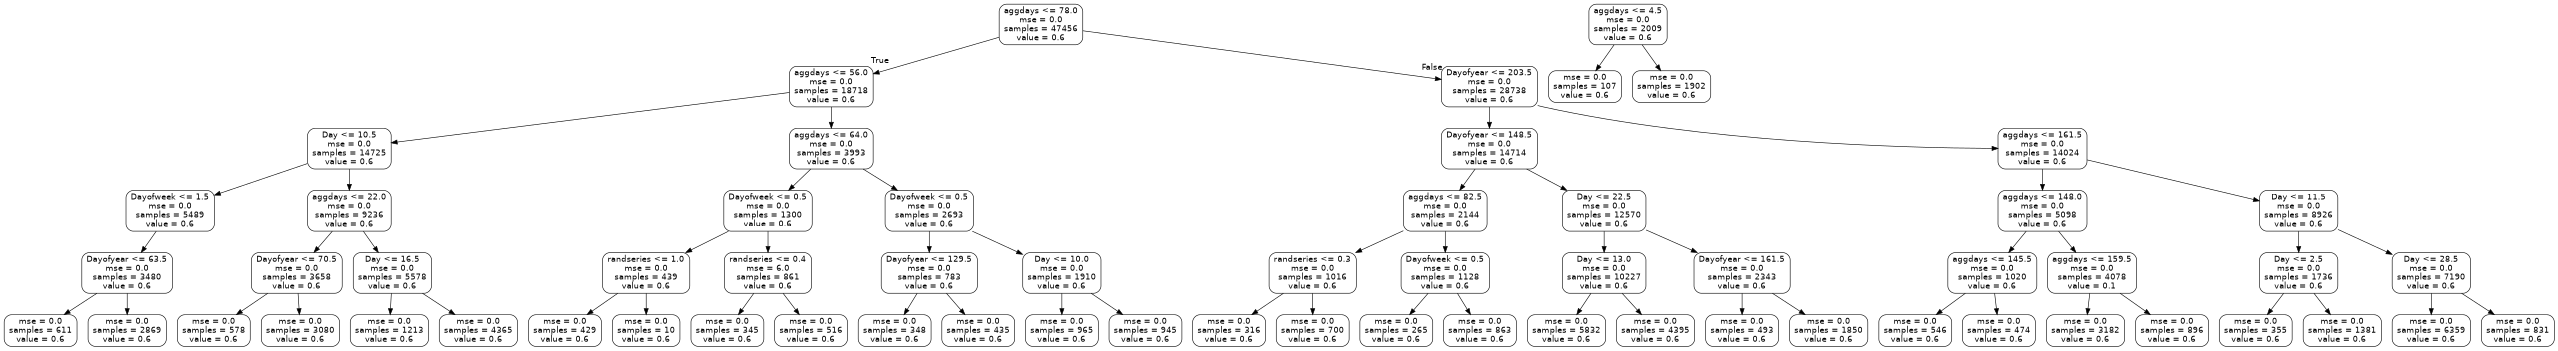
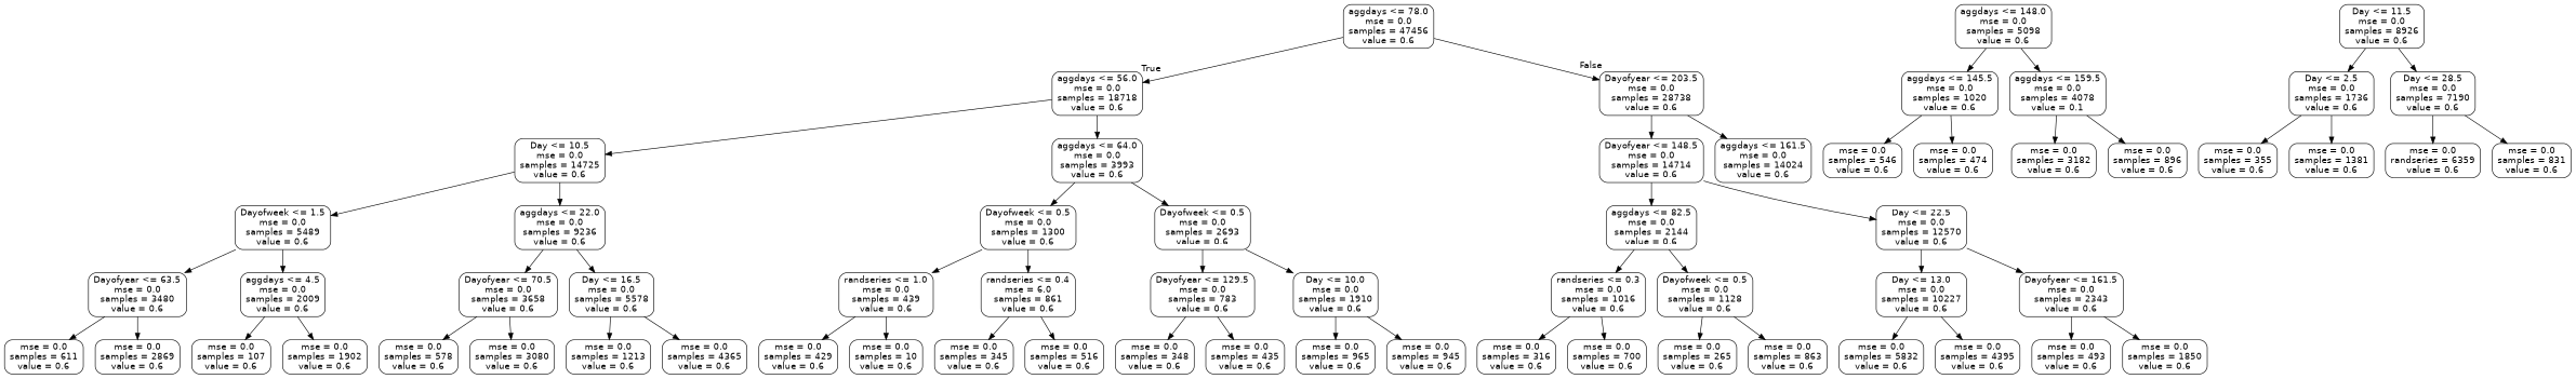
  digraph {
    node [color=black fontname=helvetica shape=box style=rounded]
    edge [fontname=helvetica]
    n1 [label="aggdays <= 78.0\nmse = 0.0\nsamples = 47456\nvalue = 0.6"]
    n2 [label="aggdays <= 56.0\nmse = 0.0\nsamples = 18718\nvalue = 0.6"]
    n3 [label="Dayofyear <= 203.5\nmse = 0.0\nsamples = 28738\nvalue = 0.6"]
    n4 [label="Day <= 10.5\nmse = 0.0\nsamples = 14725\nvalue = 0.6"]
    n5 [label="aggdays <= 64.0\nmse = 0.0\nsamples = 3993\nvalue = 0.6"]
    n6 [label="Dayofyear <= 148.5\nmse = 0.0\nsamples = 14714\nvalue = 0.6"]
    n7 [label="aggdays <= 161.5\nmse = 0.0\nsamples = 14024\nvalue = 0.6"]
    n8 [label="Dayofweek <= 1.5\nmse = 0.0\nsamples = 5489\nvalue = 0.6"]
    n9 [label="aggdays <= 22.0\nmse = 0.0\nsamples = 9236\nvalue = 0.6"]
    n10 [label="Dayofweek <= 0.5\nmse = 0.0\nsamples = 1300\nvalue = 0.6"]
    n11 [label="Dayofweek <= 0.5\nmse = 0.0\nsamples = 2693\nvalue = 0.6"]
    n12 [label="Dayofyear <= 63.5\nmse = 0.0\nsamples = 3480\nvalue = 0.6"]
    n13 [label="aggdays <= 4.5\nmse = 0.0\nsamples = 2009\nvalue = 0.6"]
    n14 [label="Dayofyear <= 70.5\nmse = 0.0\nsamples = 3658\nvalue = 0.6"]
    n15 [label="Day <= 16.5\nmse = 0.0\nsamples = 5578\nvalue = 0.6"]
    n16 [label="mse = 0.0\nsamples = 611\nvalue = 0.6"]
    n17 [label="mse = 0.0\nsamples = 2869\nvalue = 0.6"]
    n18 [label="mse = 0.0\nsamples = 107\nvalue = 0.6"]
    n19 [label="mse = 0.0\nsamples = 1902\nvalue = 0.6"]
    n20 [label="mse = 0.0\nsamples = 578\nvalue = 0.6"]
    n21 [label="mse = 0.0\nsamples = 3080\nvalue = 0.6"]
    n22 [label="mse = 0.0\nsamples = 1213\nvalue = 0.6"]
    n23 [label="mse = 0.0\nsamples = 4365\nvalue = 0.6"]
    n24 [label="randseries <= 1.0\nmse = 0.0\nsamples = 439\nvalue = 0.6"]
    n25 [label="randseries <= 0.4\nmse = 6.0\nsamples = 861\nvalue = 0.6"]
    n26 [label="Dayofyear <= 129.5\nmse = 0.0\nsamples = 783\nvalue = 0.6"]
    n27 [label="Day <= 10.0\nmse = 0.0\nsamples = 1910\nvalue = 0.6"]
    n28 [label="mse = 0.0\nsamples = 429\nvalue = 0.6"]
    n29 [label="mse = 0.0\nsamples = 10\nvalue = 0.6"]
    n30 [label="mse = 0.0\nsamples = 345\nvalue = 0.6"]
    n31 [label="mse = 0.0\nsamples = 516\nvalue = 0.6"]
    n32 [label="mse = 0.0\nsamples = 348\nvalue = 0.6"]
    n33 [label="mse = 0.0\nsamples = 435\nvalue = 0.6"]
    n34 [label="mse = 0.0\nsamples = 965\nvalue = 0.6"]
    n35 [label="mse = 0.0\nsamples = 945\nvalue = 0.6"]
    n36 [label="aggdays <= 82.5\nmse = 0.0\nsamples = 2144\nvalue = 0.6"]
    n37 [label="Day <= 22.5\nmse = 0.0\nsamples = 12570\nvalue = 0.6"]
    n38 [label="aggdays <= 148.0\nmse = 0.0\nsamples = 5098\nvalue = 0.6"]
    n39 [label="Day <= 11.5\nmse = 0.0\nsamples = 8926\nvalue = 0.6"]
    n40 [label="randseries <= 0.3\nmse = 0.0\nsamples = 1016\nvalue = 0.6"]
    n41 [label="Dayofweek <= 0.5\nmse = 0.0\nsamples = 1128\nvalue = 0.6"]
    n42 [label="Day <= 13.0\nmse = 0.0\nsamples = 10227\nvalue = 0.6"]
    n43 [label="Dayofyear <= 161.5\nmse = 0.0\nsamples = 2343\nvalue = 0.6"]
    n44 [label="mse = 0.0\nsamples = 316\nvalue = 0.6"]
    n45 [label="mse = 0.0\nsamples = 700\nvalue = 0.6"]
    n46 [label="mse = 0.0\nsamples = 265\nvalue = 0.6"]
    n47 [label="mse = 0.0\nsamples = 863\nvalue = 0.6"]
    n48 [label="mse = 0.0\nsamples = 5832\nvalue = 0.6"]
    n49 [label="mse = 0.0\nsamples = 4395\nvalue = 0.6"]
    n50 [label="mse = 0.0\nsamples = 493\nvalue = 0.6"]
    n51 [label="mse = 0.0\nsamples = 1850\nvalue = 0.6"]
    n52 [label="aggdays <= 145.5\nmse = 0.0\nsamples = 1020\nvalue = 0.6"]
    n53 [label="aggdays <= 159.5\nmse = 0.0\nsamples = 4078\nvalue = 0.1"]
    n54 [label="Day <= 2.5\nmse = 0.0\nsamples = 1736\nvalue = 0.6"]
    n55 [label="Day <= 28.5\nmse = 0.0\nsamples = 7190\nvalue = 0.6"]
    n56 [label="mse = 0.0\nsamples = 546\nvalue = 0.6"]
    n57 [label="mse = 0.0\nsamples = 474\nvalue = 0.6"]
    n58 [label="mse = 0.0\nsamples = 3182\nvalue = 0.6"]
    n59 [label="mse = 0.0\nsamples = 896\nvalue = 0.6"]
    n60 [label="mse = 0.0\nsamples = 355\nvalue = 0.6"]
    n61 [label="mse = 0.0\nsamples = 1381\nvalue = 0.6"]
-   n62 [label="mse = 0.0\nsamples = 6359\nvalue = 0.6"]
+   n62 [label="mse = 0.0\nrandseries = 6359\nvalue = 0.6"]
    n63 [label="mse = 0.0\nsamples = 831\nvalue = 0.6"]
    n1 -> n2 [headlabel=True labelangle=45 labeldistance=2.5]
    n1 -> n3 [headlabel=False labelangle=-45 labeldistance=2.5]
    n2 -> n4
    n2 -> n5
    n3 -> n6
    n3 -> n7
    n4 -> n8
    n4 -> n9
    n5 -> n10
    n5 -> n11
    n6 -> n36
    n6 -> n37
-   n7 -> n38
-   n7 -> n39
    n8 -> n12
+   n8 -> n13
    n9 -> n14
    n9 -> n15
    n10 -> n24
    n10 -> n25
    n11 -> n26
    n11 -> n27
    n12 -> n16
    n12 -> n17
    n13 -> n18
    n13 -> n19
    n14 -> n20
    n14 -> n21
    n15 -> n22
    n15 -> n23
    n24 -> n28
    n24 -> n29
    n25 -> n30
    n25 -> n31
    n26 -> n32
    n26 -> n33
    n27 -> n34
    n27 -> n35
    n36 -> n40
    n36 -> n41
    n37 -> n42
    n37 -> n43
    n38 -> n52
    n38 -> n53
    n39 -> n54
    n39 -> n55
    n40 -> n44
    n40 -> n45
    n41 -> n46
    n41 -> n47
    n42 -> n48
    n42 -> n49
    n43 -> n50
    n43 -> n51
    n52 -> n56
    n52 -> n57
    n53 -> n58
    n53 -> n59
    n54 -> n60
    n54 -> n61
    n55 -> n62
    n55 -> n63
  }
